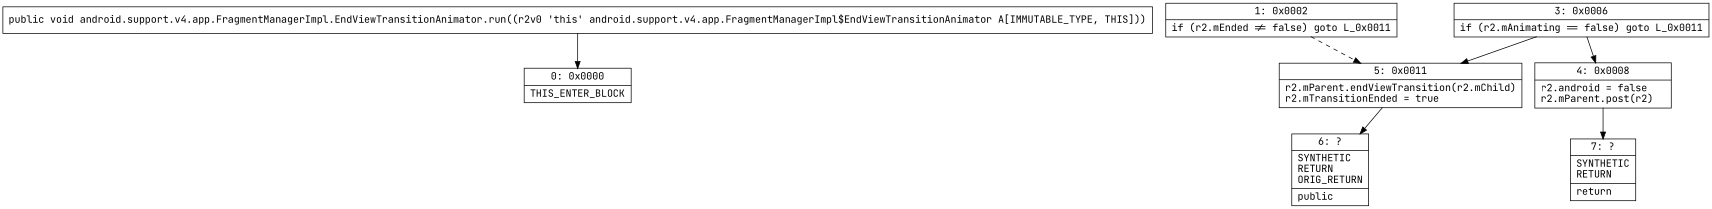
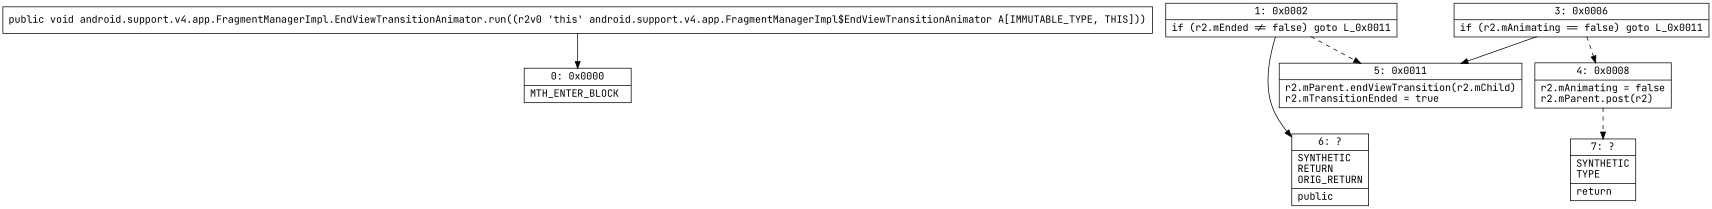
  digraph {
    fontname="JetBrains Mono"
    node [fontname="JetBrains Mono" shape=record]
    edge [fontname="JetBrains Mono"]
-   n1 [label="{0\:\ 0x0000|THIS_ENTER_BLOCK\l}"]
+   n1 [label="{0\:\ 0x0000|MTH_ENTER_BLOCK\l}"]
    n2 [label="{1\:\ 0x0002|if (r2.mEnded != false) goto L_0x0011\l}"]
    n3 [label="{5\:\ 0x0011|r2.mParent.endViewTransition(r2.mChild)\lr2.mTransitionEnded = true\l}"]
    n4 [label="{6\:\ ?|SYNTHETIC\lRETURN\lORIG_RETURN\l|public\l}"]
    n5 [label="{3\:\ 0x0006|if (r2.mAnimating == false) goto L_0x0011\l}"]
-   n6 [label="{4\:\ 0x0008|r2.android = false\lr2.mParent.post(r2)\l}"]
-   n7 [label="{7\:\ ?|SYNTHETIC\lRETURN\l|return\l}"]
+   n6 [label="{4\:\ 0x0008|r2.mAnimating = false\lr2.mParent.post(r2)\l}"]
+   n7 [label="{7\:\ ?|SYNTHETIC\lTYPE\l|return\l}"]
    n8 [label="{public void android.support.v4.app.FragmentManagerImpl.EndViewTransitionAnimator.run((r2v0 'this' android.support.v4.app.FragmentManagerImpl$EndViewTransitionAnimator A[IMMUTABLE_TYPE, THIS])) }"]
    n2 -> n3 [style=dashed]
-   n3 -> n4
+   n2 -> n4
    n5 -> n3
-   n5 -> n6 [style=solid]
-   n6 -> n7
+   n5 -> n6 [style=dashed]
+   n6 -> n7 [style=dashed]
    n8 -> n1
  }
